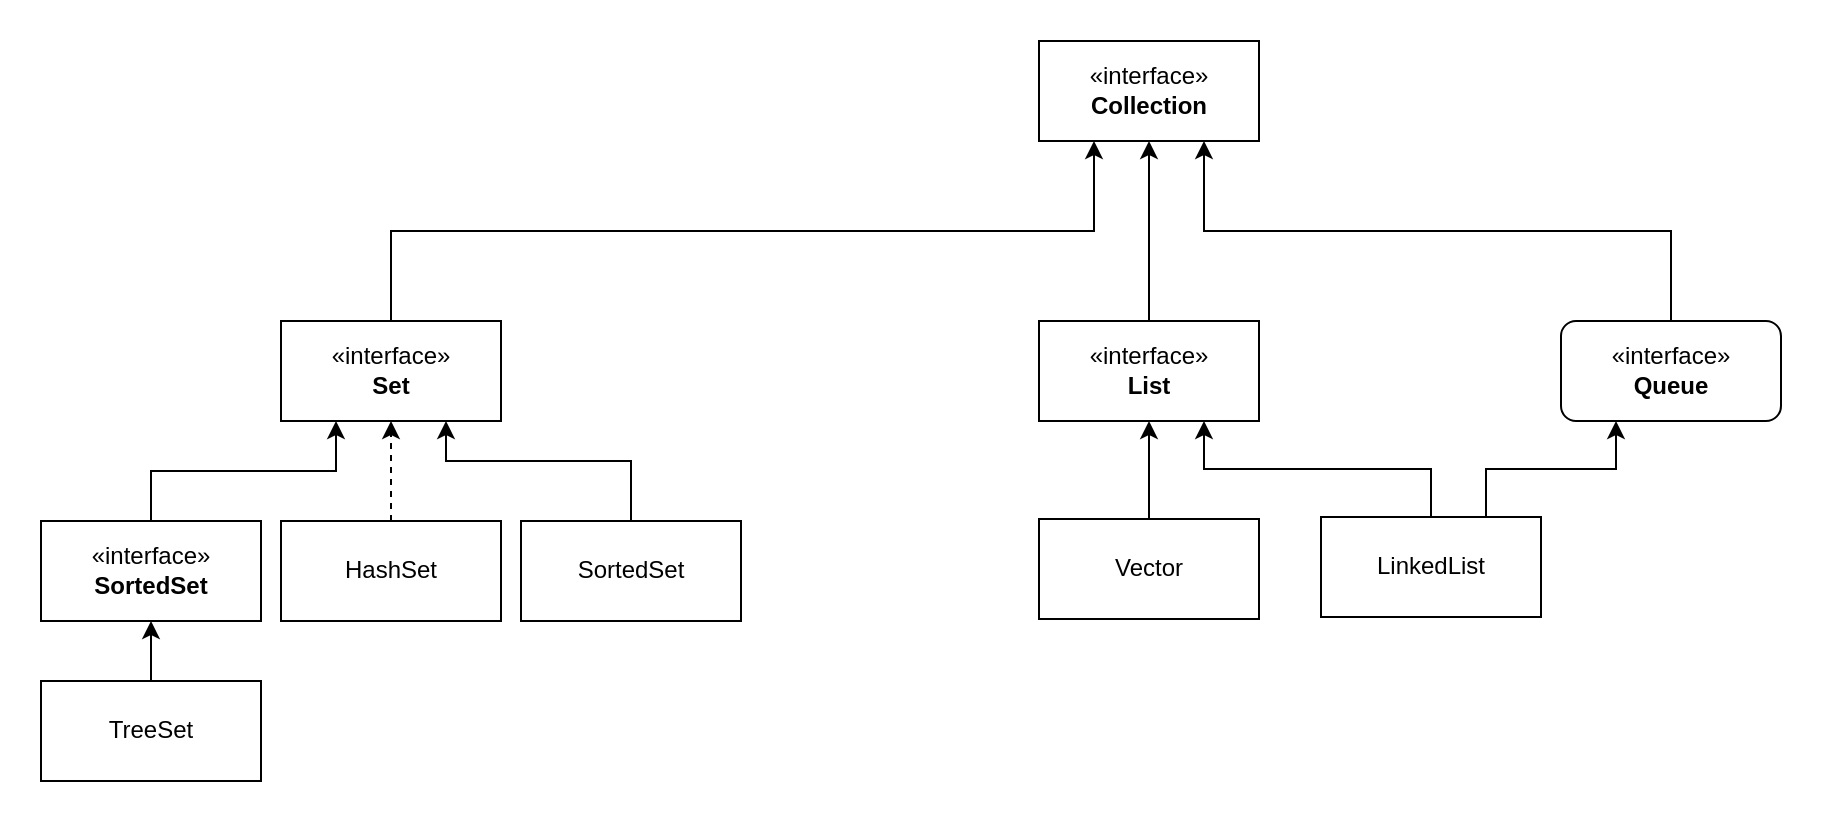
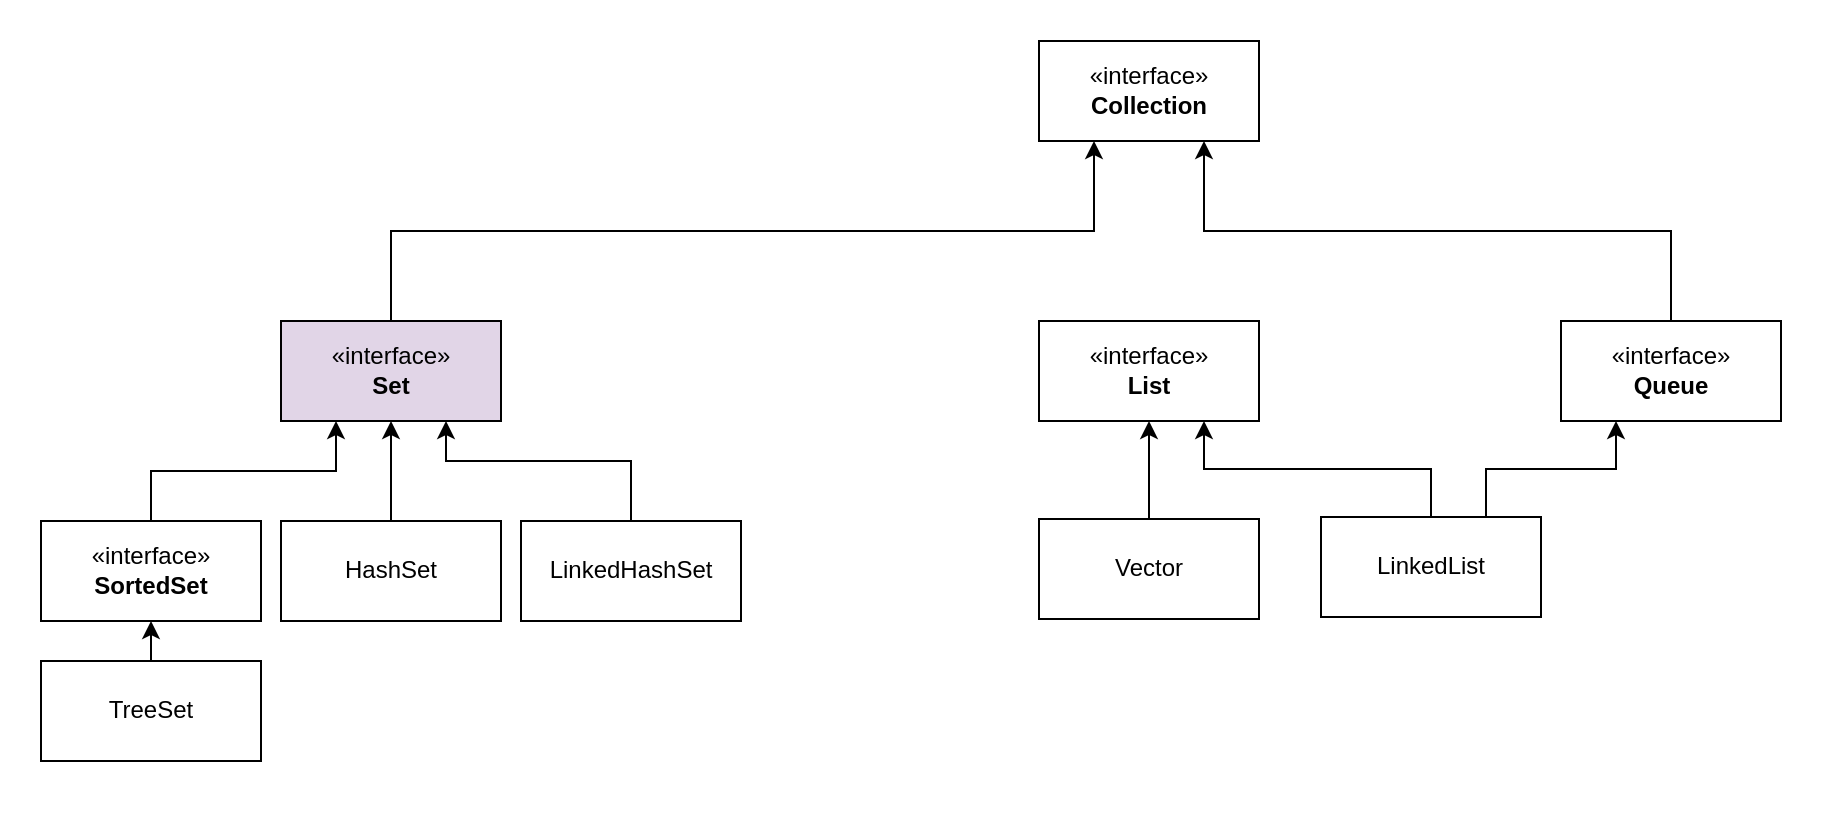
  <mxCell id="0" />
  <mxCell id="1" parent="0" />
  <mxCell id="2" style="edgeStyle=orthogonalEdgeStyle;rounded=0;orthogonalLoop=1;jettySize=auto;html=1;entryX=0.25;entryY=1;entryDx=0;entryDy=0;exitX=0.5;exitY=0;exitDx=0;exitDy=0;" edge="1" parent="1" source="3" target="4"><mxGeometry relative="1" as="geometry" /></mxCell>
- <mxCell id="3" value="«interface»&lt;br&gt;&lt;b&gt;Set&lt;/b&gt;" style="html=1;" vertex="1" parent="1"><mxGeometry x="140" y="160" width="110" height="50" as="geometry" /></mxCell>
+ <mxCell id="3" value="«interface»&lt;br&gt;&lt;b&gt;Set&lt;/b&gt;" style="html=1;fillColor=#e1d5e7;" vertex="1" parent="1"><mxGeometry x="140" y="160" width="110" height="50" as="geometry" /></mxCell>
  <mxCell id="4" value="«interface»&lt;br&gt;&lt;b&gt;Collection&lt;/b&gt;" style="html=1;" vertex="1" parent="1"><mxGeometry x="519" y="20" width="110" height="50" as="geometry" /></mxCell>
  <mxCell id="5" style="edgeStyle=orthogonalEdgeStyle;rounded=0;orthogonalLoop=1;jettySize=auto;html=1;entryX=0.75;entryY=1;entryDx=0;entryDy=0;exitX=0.5;exitY=0;exitDx=0;exitDy=0;" edge="1" parent="1" source="6" target="4"><mxGeometry relative="1" as="geometry" /></mxCell>
- <mxCell id="6" value="«interface»&lt;br&gt;&lt;b&gt;Queue&lt;/b&gt;" style="html=1;rounded=1;" vertex="1" parent="1"><mxGeometry x="780" y="160" width="110" height="50" as="geometry" /></mxCell>
- <mxCell id="7" style="edgeStyle=orthogonalEdgeStyle;rounded=0;orthogonalLoop=1;jettySize=auto;html=1;entryX=0.5;entryY=1;entryDx=0;entryDy=0;" edge="1" parent="1" source="8" target="4"><mxGeometry relative="1" as="geometry" /></mxCell>
+ <mxCell id="6" value="«interface»&lt;br&gt;&lt;b&gt;Queue&lt;/b&gt;" style="html=1;" vertex="1" parent="1"><mxGeometry x="780" y="160" width="110" height="50" as="geometry" /></mxCell>
  <mxCell id="8" value="«interface»&lt;br&gt;&lt;b&gt;List&lt;/b&gt;" style="html=1;" vertex="1" parent="1"><mxGeometry x="519" y="160" width="110" height="50" as="geometry" /></mxCell>
  <mxCell id="9" style="edgeStyle=orthogonalEdgeStyle;rounded=0;orthogonalLoop=1;jettySize=auto;html=1;entryX=0.25;entryY=1;entryDx=0;entryDy=0;exitX=0.5;exitY=0;exitDx=0;exitDy=0;" edge="1" parent="1" source="10" target="3"><mxGeometry relative="1" as="geometry" /></mxCell>
  <mxCell id="10" value="«interface»&lt;br&gt;&lt;b&gt;SortedSet&lt;/b&gt;" style="html=1;" vertex="1" parent="1"><mxGeometry x="20" y="260" width="110" height="50" as="geometry" /></mxCell>
  <mxCell id="11" value="" style="edgeStyle=orthogonalEdgeStyle;rounded=0;orthogonalLoop=1;jettySize=auto;html=1;" edge="1" parent="1" source="12"><mxGeometry relative="1" as="geometry"><mxPoint x="75" y="310" as="targetPoint" /></mxGeometry></mxCell>
- <mxCell id="12" value="TreeSet" style="html=1;" vertex="1" parent="1"><mxGeometry x="20" y="340" width="110" height="50" as="geometry" /></mxCell>
- <mxCell id="13" value="" style="edgeStyle=orthogonalEdgeStyle;rounded=0;orthogonalLoop=1;jettySize=auto;html=1;dashed=1;" edge="1" parent="1" source="14" target="3"><mxGeometry relative="1" as="geometry" /></mxCell>
+ <mxCell id="12" value="TreeSet" style="html=1;" vertex="1" parent="1"><mxGeometry x="20" y="330" width="110" height="50" as="geometry" /></mxCell>
+ <mxCell id="13" value="" style="edgeStyle=orthogonalEdgeStyle;rounded=0;orthogonalLoop=1;jettySize=auto;html=1;" edge="1" parent="1" source="14" target="3"><mxGeometry relative="1" as="geometry" /></mxCell>
  <mxCell id="14" value="HashSet" style="html=1;" vertex="1" parent="1"><mxGeometry x="140" y="260" width="110" height="50" as="geometry" /></mxCell>
  <mxCell id="15" style="edgeStyle=orthogonalEdgeStyle;rounded=0;orthogonalLoop=1;jettySize=auto;html=1;entryX=0.75;entryY=1;entryDx=0;entryDy=0;" edge="1" parent="1" source="16" target="3"><mxGeometry relative="1" as="geometry"><Array as="points"><mxPoint x="315" y="230" /><mxPoint x="223" y="230" /></Array></mxGeometry></mxCell>
- <mxCell id="16" value="SortedSet" style="html=1;" vertex="1" parent="1"><mxGeometry x="260" y="260" width="110" height="50" as="geometry" /></mxCell>
+ <mxCell id="16" value="LinkedHashSet" style="html=1;" vertex="1" parent="1"><mxGeometry x="260" y="260" width="110" height="50" as="geometry" /></mxCell>
  <mxCell id="17" style="edgeStyle=orthogonalEdgeStyle;rounded=0;orthogonalLoop=1;jettySize=auto;html=1;entryX=0.5;entryY=1;entryDx=0;entryDy=0;" edge="1" parent="1" source="18" target="8"><mxGeometry relative="1" as="geometry" /></mxCell>
  <mxCell id="18" value="Vector" style="html=1;" vertex="1" parent="1"><mxGeometry x="519" y="259" width="110" height="50" as="geometry" /></mxCell>
  <mxCell id="19" style="edgeStyle=orthogonalEdgeStyle;rounded=0;orthogonalLoop=1;jettySize=auto;html=1;entryX=0.75;entryY=1;entryDx=0;entryDy=0;exitX=0.5;exitY=0;exitDx=0;exitDy=0;" edge="1" parent="1" source="21" target="8"><mxGeometry relative="1" as="geometry" /></mxCell>
  <mxCell id="20" style="edgeStyle=orthogonalEdgeStyle;rounded=0;orthogonalLoop=1;jettySize=auto;html=1;exitX=0.75;exitY=0;exitDx=0;exitDy=0;entryX=0.25;entryY=1;entryDx=0;entryDy=0;" edge="1" parent="1" source="21" target="6"><mxGeometry relative="1" as="geometry" /></mxCell>
  <mxCell id="21" value="LinkedList" style="html=1;" vertex="1" parent="1"><mxGeometry x="660" y="258" width="110" height="50" as="geometry" /></mxCell>
